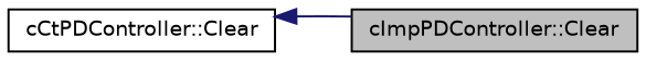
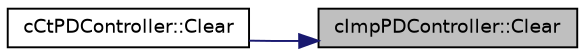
  digraph {
    rankdir=RL
    fontname="DejaVu Sans"
    node [color=black fontname="DejaVu Sans" fontsize=10 shape=record style=filled]
    n1 [fillcolor=grey75 fontcolor=black height=0.2 label="cImpPDController::Clear" width=0.4]
    n2 [fillcolor=white height=0.2 label="cCtPDController::Clear" width=0.4]
-   n2 -> n1 [color=midnightblue dir=back fontname="DejaVu Sans" fontsize=10 labelfontname=Helvetica labelfontsize=10 style=solid]
+   n1 -> n2 [color=midnightblue dir=back fontname="DejaVu Sans" fontsize=10 labelfontname=Helvetica labelfontsize=10 style=solid]
  }
